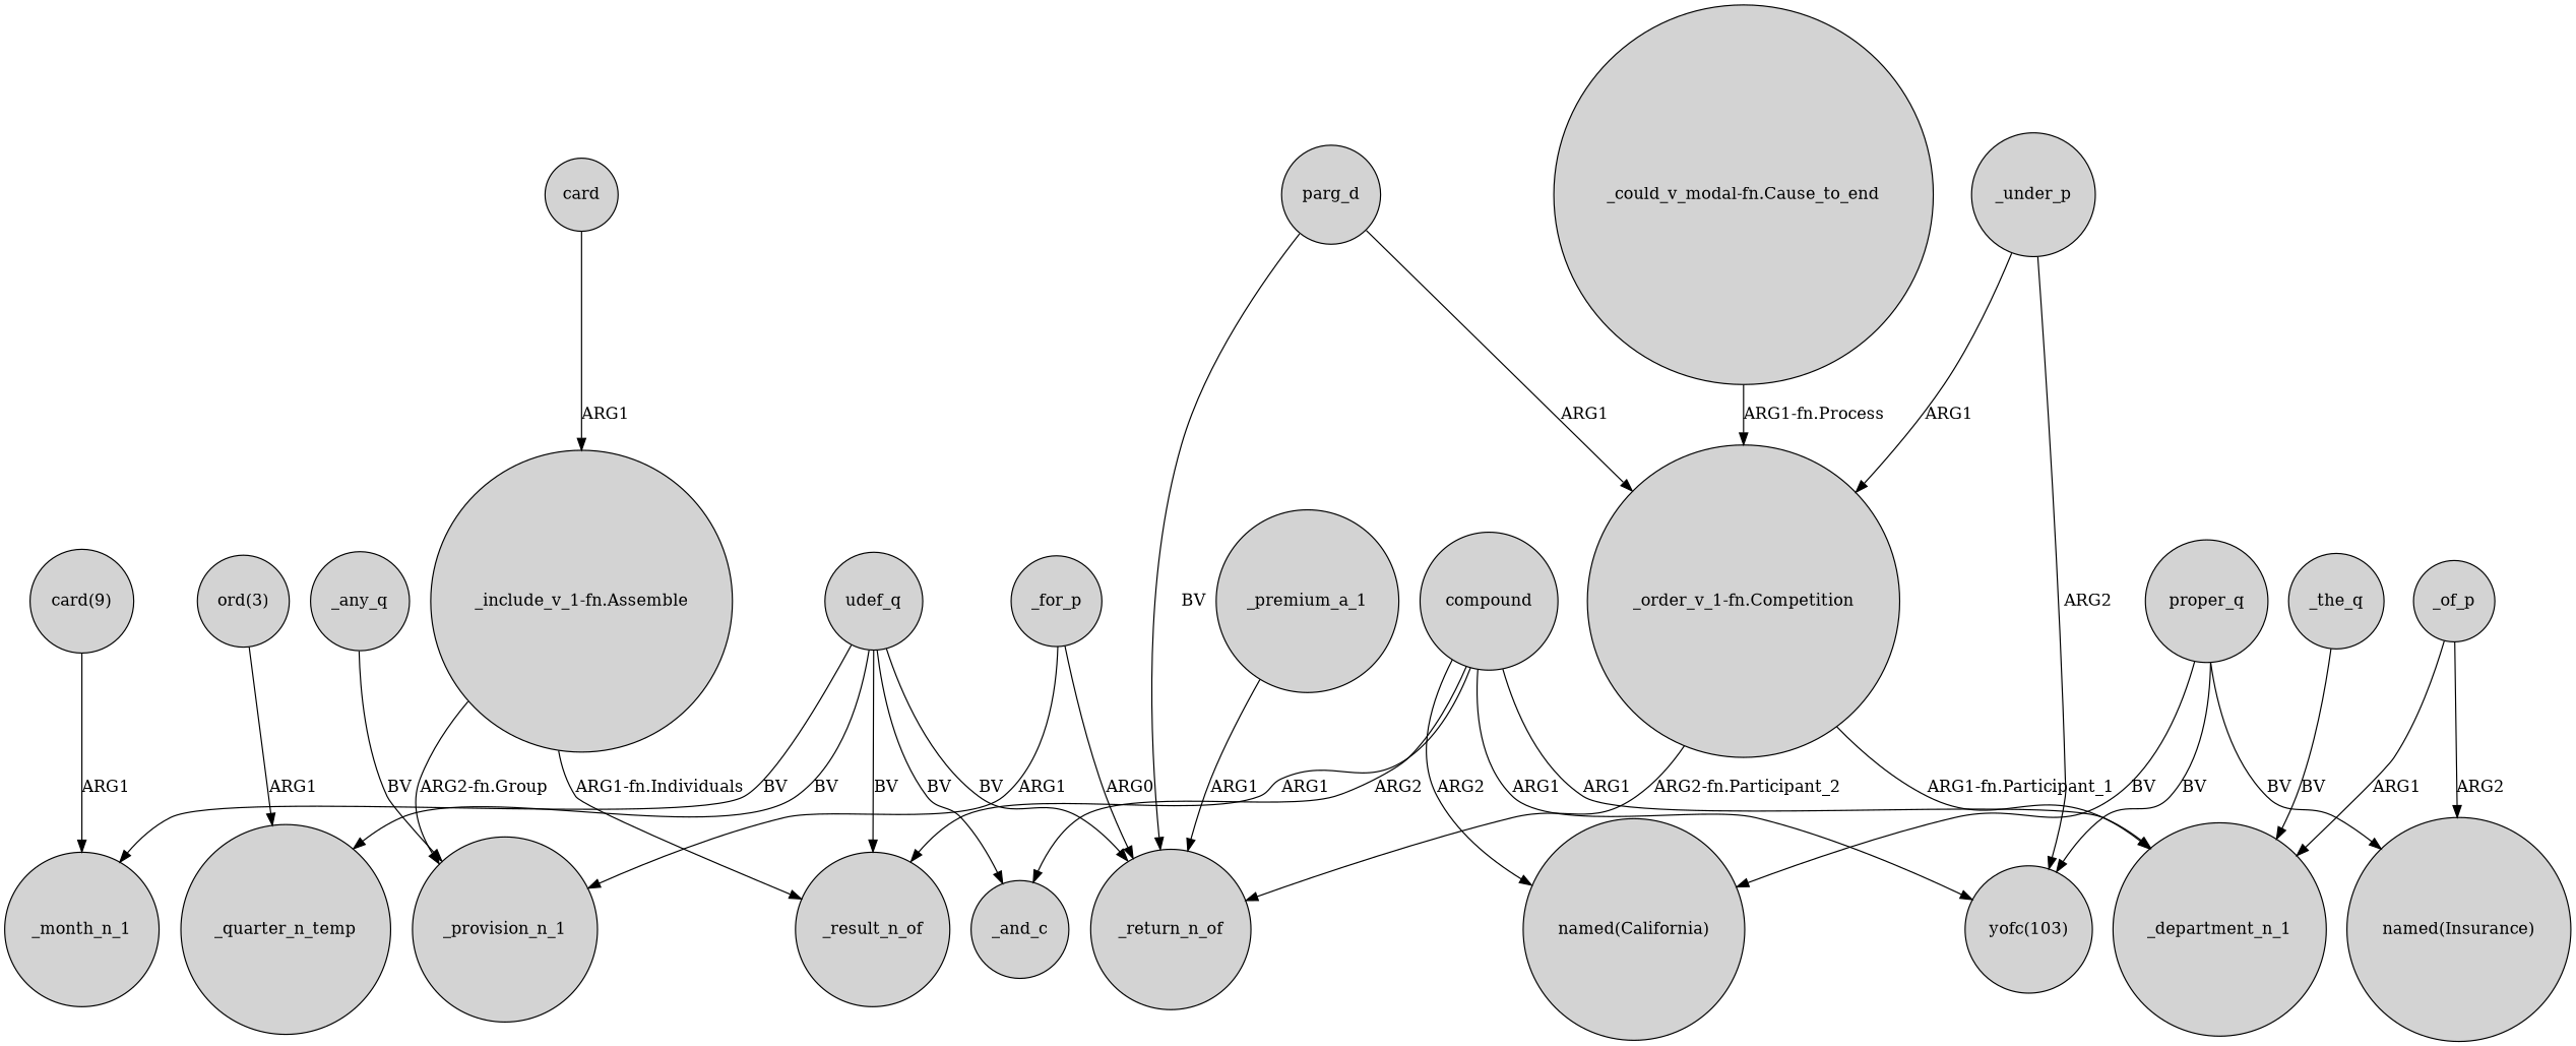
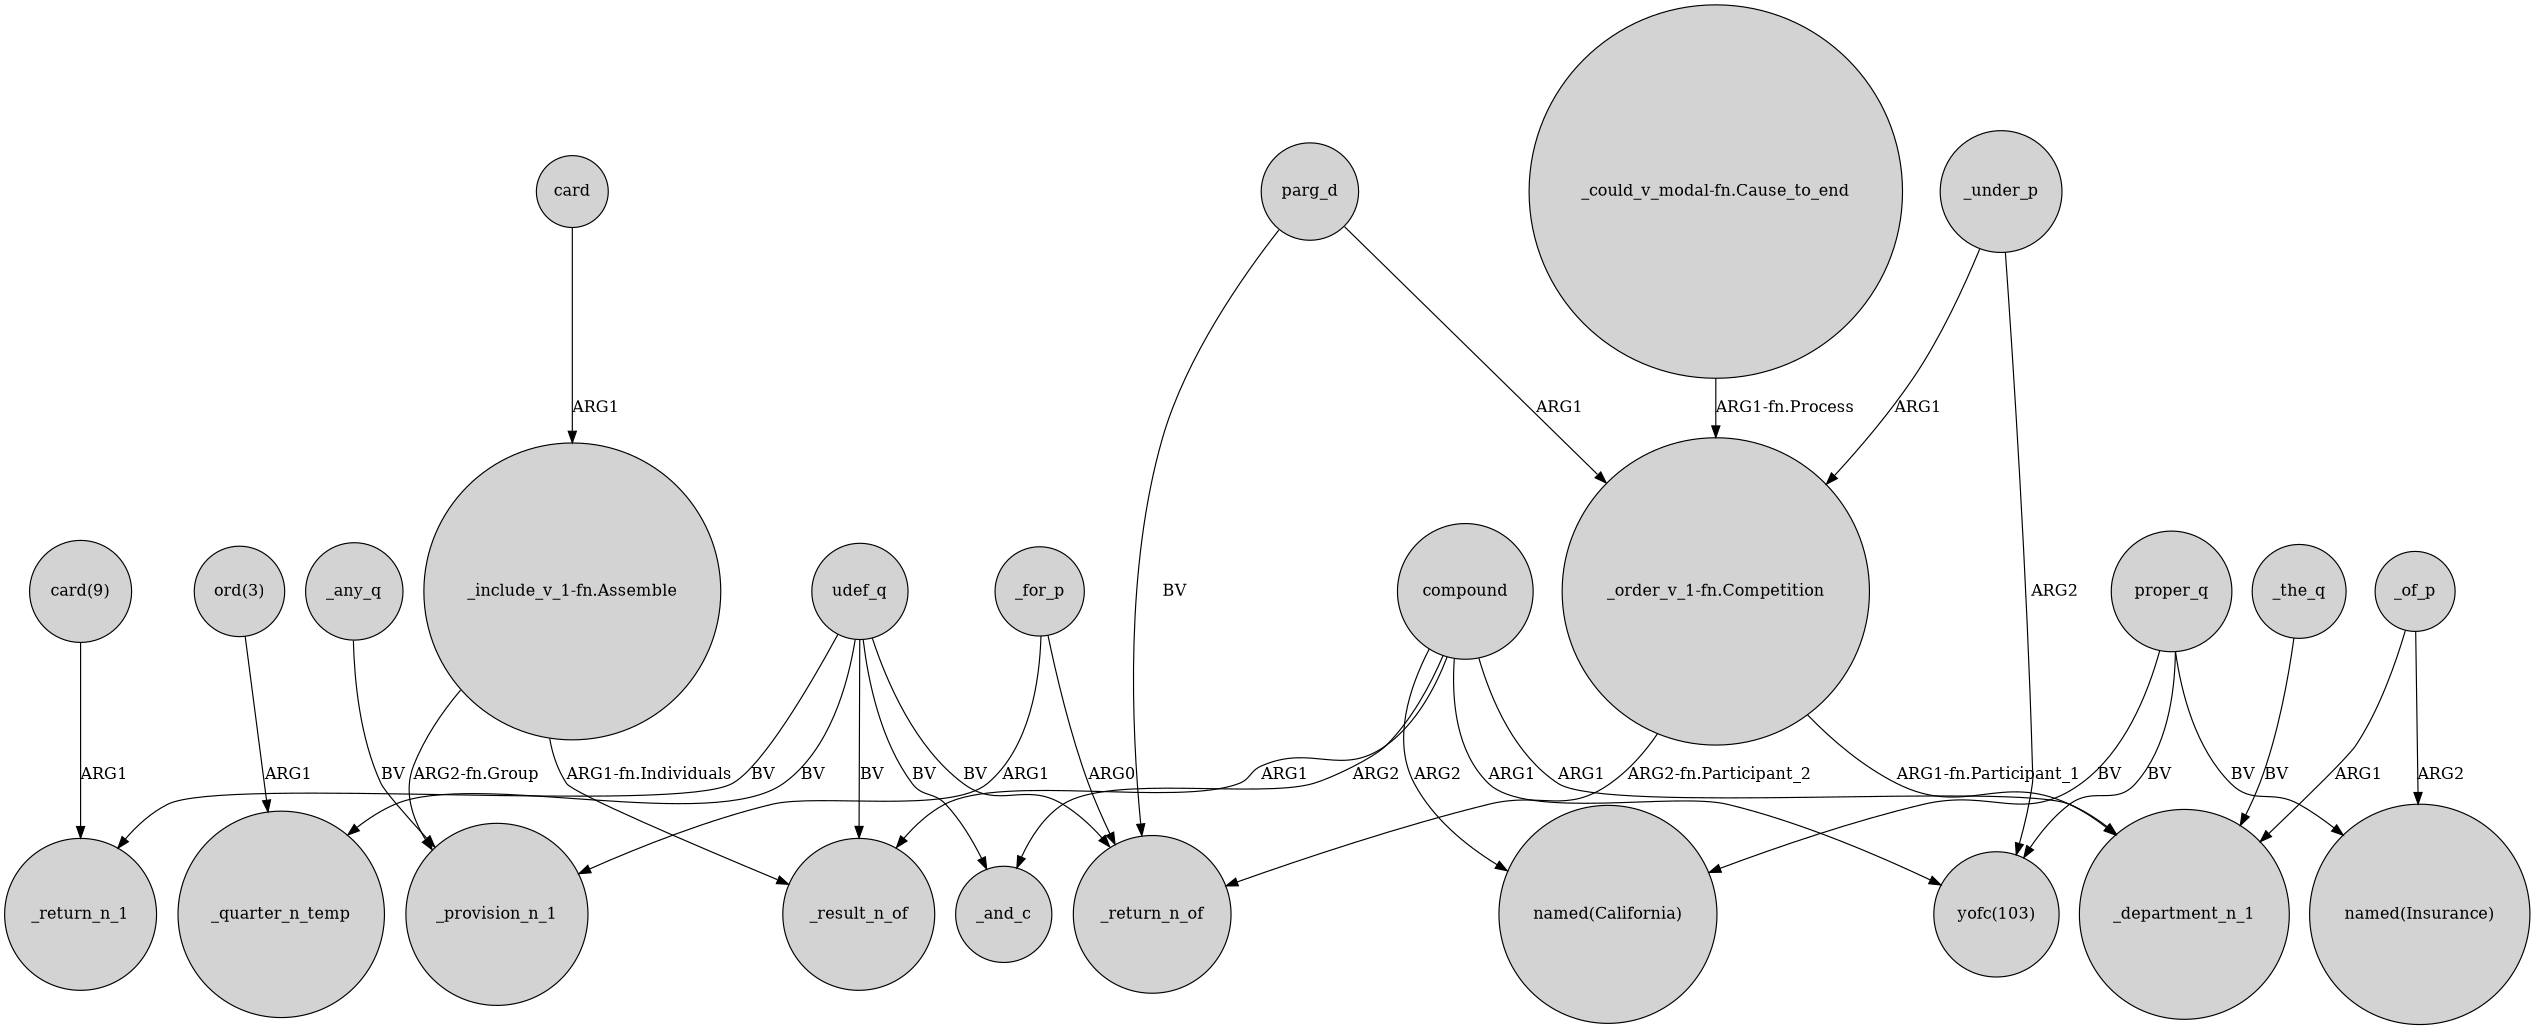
  digraph {
    node [shape=circle style=filled]
    udef_q
-   _month_n_1
+   _month_n_1 [label=_return_n_1]
    _quarter_n_temp
    _return_n_of
    _and_c
    _result_n_of
    _for_p
    _provision_n_1
    "ord(3)"
    proper_q
    "named(Insurance)"
    "named(California)"
    "yofc(103)"
    compound
    _department_n_1
    _under_p
    "_order_v_1-fn.Competition"
    "_could_v_modal-fn.Cause_to_end"
    "_include_v_1-fn.Assemble"
    _of_p
    _any_q
    n22 [label=card]
-   _premium_a_1
    _the_q
    parg_d
    "card(9)"
    udef_q -> _month_n_1 [label=BV]
    udef_q -> _quarter_n_temp [label=BV]
    udef_q -> _return_n_of [label=BV]
    udef_q -> _and_c [label=BV]
    udef_q -> _result_n_of [label=BV]
    _for_p -> _return_n_of [label=ARG0]
    _for_p -> _provision_n_1 [label=ARG1]
    "ord(3)" -> _quarter_n_temp [label=ARG1]
    proper_q -> "named(Insurance)" [label=BV]
    proper_q -> "named(California)" [label=BV]
    proper_q -> "yofc(103)" [label=BV]
    compound -> _and_c [label=ARG2]
    compound -> _result_n_of [label=ARG1]
    compound -> "named(California)" [label=ARG2]
    compound -> "yofc(103)" [label=ARG1]
    compound -> _department_n_1 [label=ARG1]
    _under_p -> "yofc(103)" [label=ARG2]
    _under_p -> "_order_v_1-fn.Competition" [label=ARG1]
    "_order_v_1-fn.Competition" -> _return_n_of [label="ARG2-fn.Participant_2"]
    "_order_v_1-fn.Competition" -> _department_n_1 [label="ARG1-fn.Participant_1"]
    "_could_v_modal-fn.Cause_to_end" -> "_order_v_1-fn.Competition" [label="ARG1-fn.Process"]
    "_include_v_1-fn.Assemble" -> _result_n_of [label="ARG1-fn.Individuals"]
    "_include_v_1-fn.Assemble" -> _provision_n_1 [label="ARG2-fn.Group"]
    _of_p -> "named(Insurance)" [label=ARG2]
    _of_p -> _department_n_1 [label=ARG1]
    _any_q -> _provision_n_1 [label=BV]
    n22 -> "_include_v_1-fn.Assemble" [label=ARG1]
-   _premium_a_1 -> _return_n_of [label=ARG1]
    _the_q -> _department_n_1 [label=BV]
    parg_d -> _return_n_of [label=BV]
    parg_d -> "_order_v_1-fn.Competition" [label=ARG1]
    "card(9)" -> _month_n_1 [label=ARG1]
  }
